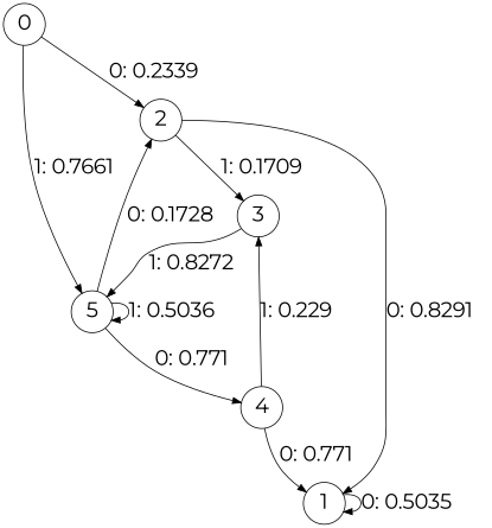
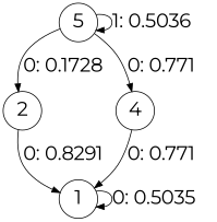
  digraph {
    fontname=Montserrat
    node [fontname=Montserrat fontsize=24 shape=circle]
    edge [fontname=Montserrat fontsize=24]
-   0
    2
    5
    1
-   3
    4
-   0 -> 2 [label="0: 0.2339   "]
-   0 -> 5 [label="1: 0.7661   "]
    2 -> 1 [label="0: 0.8291   "]
-   2 -> 3 [label="1: 0.1709   "]
    5 -> 2 [label="0: 0.1728   "]
    5 -> 5 [label="1: 0.5036   "]
    5 -> 4 [label="0: 0.771    "]
    1 -> 1 [label="0: 0.5035   "]
-   3 -> 5 [label="1: 0.8272   "]
    4 -> 1 [label="0: 0.771    "]
-   4 -> 3 [label="1: 0.229    "]
  }
